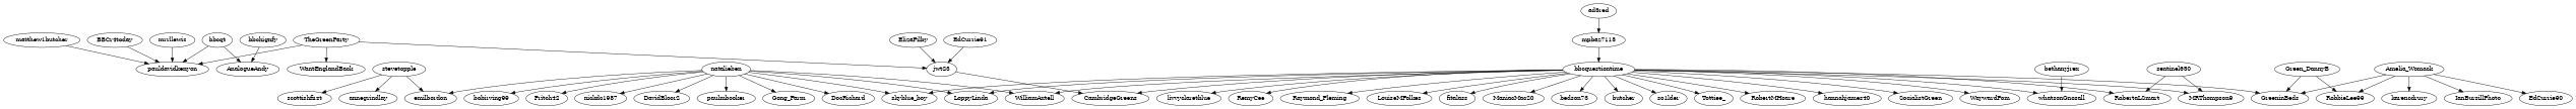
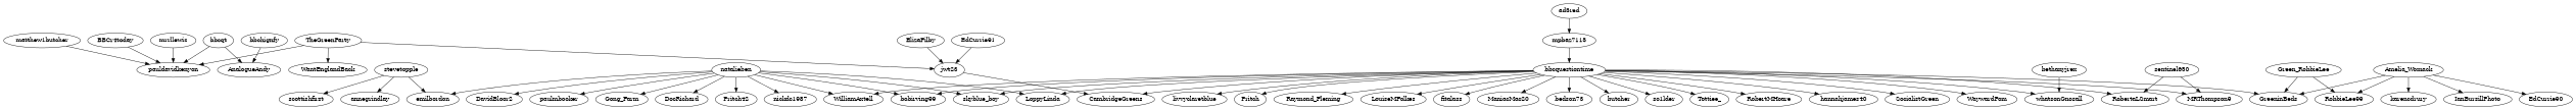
  strict digraph {
    TheGreenParty
    WantEnglandBack
    pauldavidkenyon
    jwt23
    CambridgeGreens
    stevetopple
    emilbordon
    annegrindlay
    scottishfirst
    natalieben
    DavidBloor2
    paulmbooker
    skyblue_boy
    Gong_Farm
    LoppyLinda
    WilliamAxtell
    DocRichard
    bobirving99
    Pritch42
    nickdc1987
    bbcquestiontime
    RobertMHoare
    hannahjames40
    SocialistGreen
    WaywardPom
    livvyclaretblue
-   RemyCee
+   RemyCee [label=Pritch]
    Raymond_Fleming
    whatsonGnosall
    LouiseMFolkes
    GreeninBeds
    fitalass
    ManiacMac20
    bedson73
    n35 [label=butcher]
    so1lder
    Tottiee_
    RobertaLSmart
    MRThompson9
    mpbaz7115
    matthew1butcher
    BBCr4today
    bbcqt
    AnalogueAndy
    bethanyjrex
    ad5red
    bbchignfy
    ElizaFilby
    Amelia_Womack
    karencdrury
    IanBursillPhoto
    EdCurrie90
    RobbieLee99
    mrrllewis
    n55 [label=EdCurrie91]
-   Green_DannyB
+   Green_DannyB [label=Green_RobbieLee]
    sentinel650
    TheGreenParty -> WantEnglandBack
    TheGreenParty -> pauldavidkenyon
    TheGreenParty -> jwt23
    jwt23 -> CambridgeGreens
    stevetopple -> emilbordon
    stevetopple -> annegrindlay
    stevetopple -> scottishfirst
    natalieben -> emilbordon
    natalieben -> DavidBloor2
    natalieben -> paulmbooker
    natalieben -> skyblue_boy
    natalieben -> Gong_Farm
    natalieben -> LoppyLinda
    natalieben -> WilliamAxtell
    natalieben -> DocRichard
    natalieben -> bobirving99
    natalieben -> Pritch42
    natalieben -> nickdc1987
    bbcquestiontime -> CambridgeGreens
    bbcquestiontime -> skyblue_boy
    bbcquestiontime -> LoppyLinda
    bbcquestiontime -> WilliamAxtell
+   bbcquestiontime -> bobirving99
    bbcquestiontime -> RobertMHoare
    bbcquestiontime -> hannahjames40
    bbcquestiontime -> SocialistGreen
    bbcquestiontime -> WaywardPom
    bbcquestiontime -> livvyclaretblue
    bbcquestiontime -> RemyCee
    bbcquestiontime -> Raymond_Fleming
    bbcquestiontime -> whatsonGnosall
    bbcquestiontime -> LouiseMFolkes
    bbcquestiontime -> GreeninBeds
    bbcquestiontime -> fitalass
    bbcquestiontime -> ManiacMac20
    bbcquestiontime -> bedson73
    bbcquestiontime -> n35
    bbcquestiontime -> so1lder
    bbcquestiontime -> Tottiee_
    bbcquestiontime -> RobertaLSmart
    bbcquestiontime -> MRThompson9
    mpbaz7115 -> bbcquestiontime
    matthew1butcher -> pauldavidkenyon
    BBCr4today -> pauldavidkenyon
    bbcqt -> pauldavidkenyon
    bbcqt -> AnalogueAndy
    bethanyjrex -> whatsonGnosall
    ad5red -> mpbaz7115
    bbchignfy -> AnalogueAndy
    ElizaFilby -> jwt23
    Amelia_Womack -> GreeninBeds
    Amelia_Womack -> karencdrury
    Amelia_Womack -> IanBursillPhoto
    Amelia_Womack -> EdCurrie90
    Amelia_Womack -> RobbieLee99
    mrrllewis -> pauldavidkenyon
    n55 -> jwt23
    Green_DannyB -> GreeninBeds
    Green_DannyB -> RobbieLee99
    sentinel650 -> RobertaLSmart
    sentinel650 -> MRThompson9
  }
